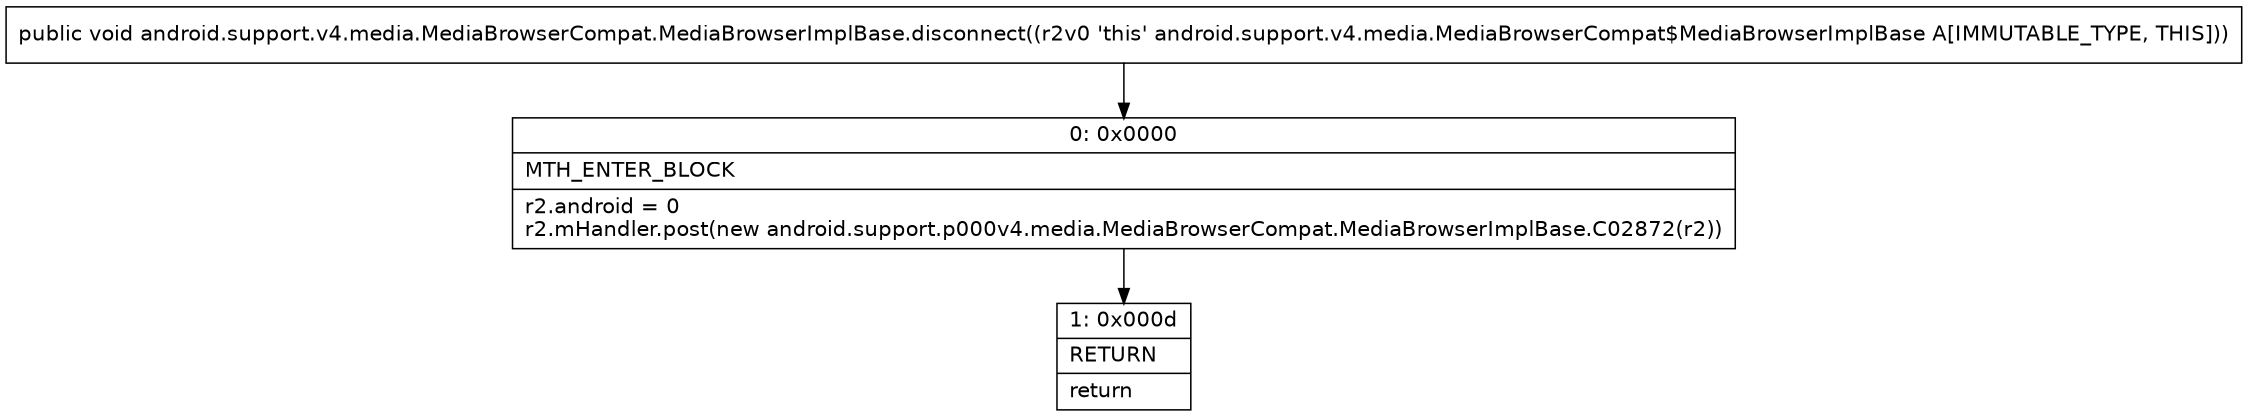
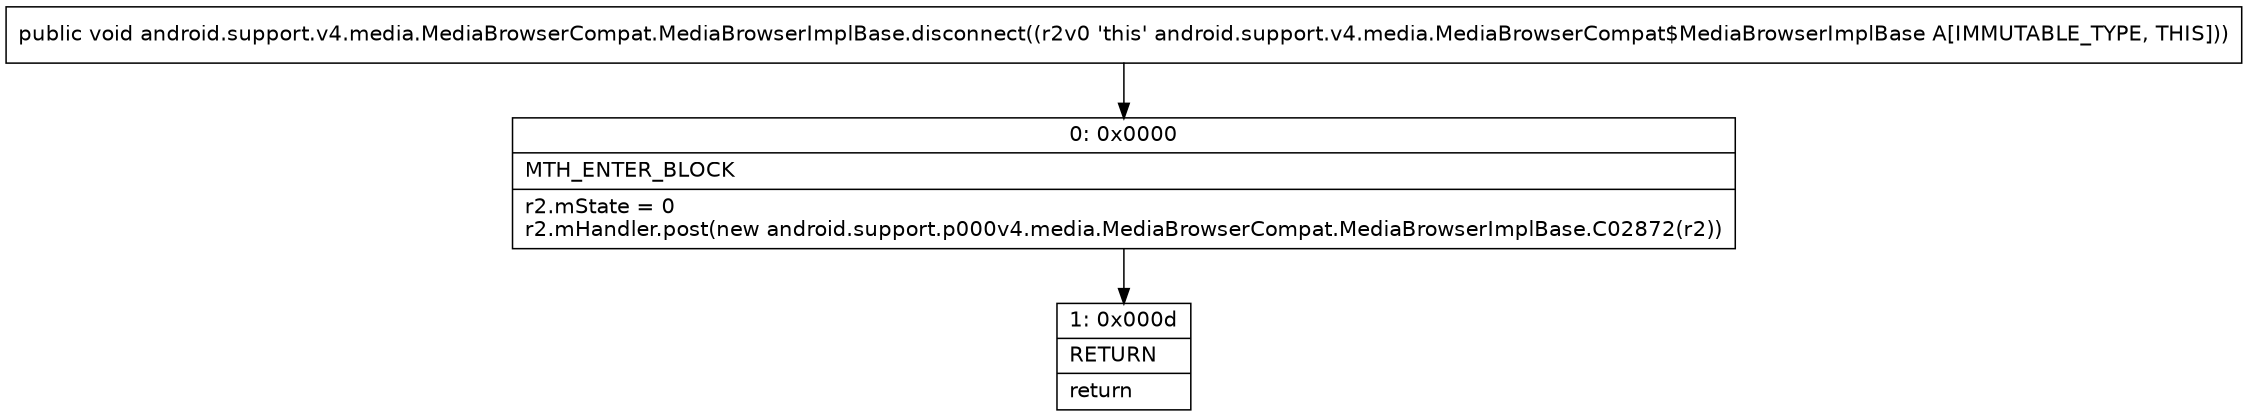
  digraph {
    fontname="DejaVu Sans"
    node [shape=record fontname="DejaVu Sans"]
    edge [fontname="DejaVu Sans"]
-   n1 [label="{0\:\ 0x0000|MTH_ENTER_BLOCK\l|r2.android = 0\lr2.mHandler.post(new android.support.p000v4.media.MediaBrowserCompat.MediaBrowserImplBase.C02872(r2))\l}"]
+   n1 [label="{0\:\ 0x0000|MTH_ENTER_BLOCK\l|r2.mState = 0\lr2.mHandler.post(new android.support.p000v4.media.MediaBrowserCompat.MediaBrowserImplBase.C02872(r2))\l}"]
    n2 [label="{1\:\ 0x000d|RETURN\l|return\l}"]
    n3 [label="{public void android.support.v4.media.MediaBrowserCompat.MediaBrowserImplBase.disconnect((r2v0 'this' android.support.v4.media.MediaBrowserCompat$MediaBrowserImplBase A[IMMUTABLE_TYPE, THIS])) }"]
    n1 -> n2
    n3 -> n1
  }
